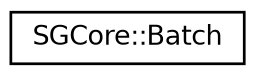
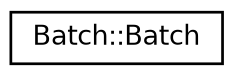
  digraph {
    rankdir=LR
-   n1 [color=black fillcolor=white fontname=Helvetica fontsize=10 height=0.2 label="SGCore::Batch" shape=record style=filled width=0.4]
+   n1 [color=black fillcolor=white fontname=Helvetica fontsize=10 height=0.2 label="Batch::Batch" shape=record style=filled width=0.4]
  }
